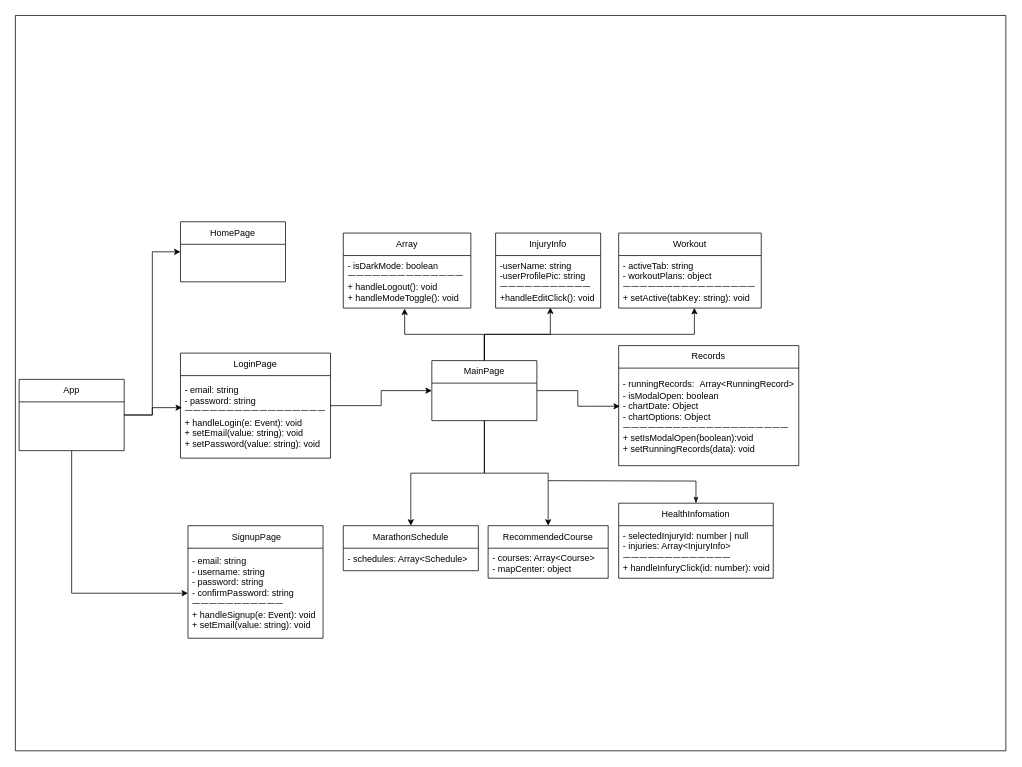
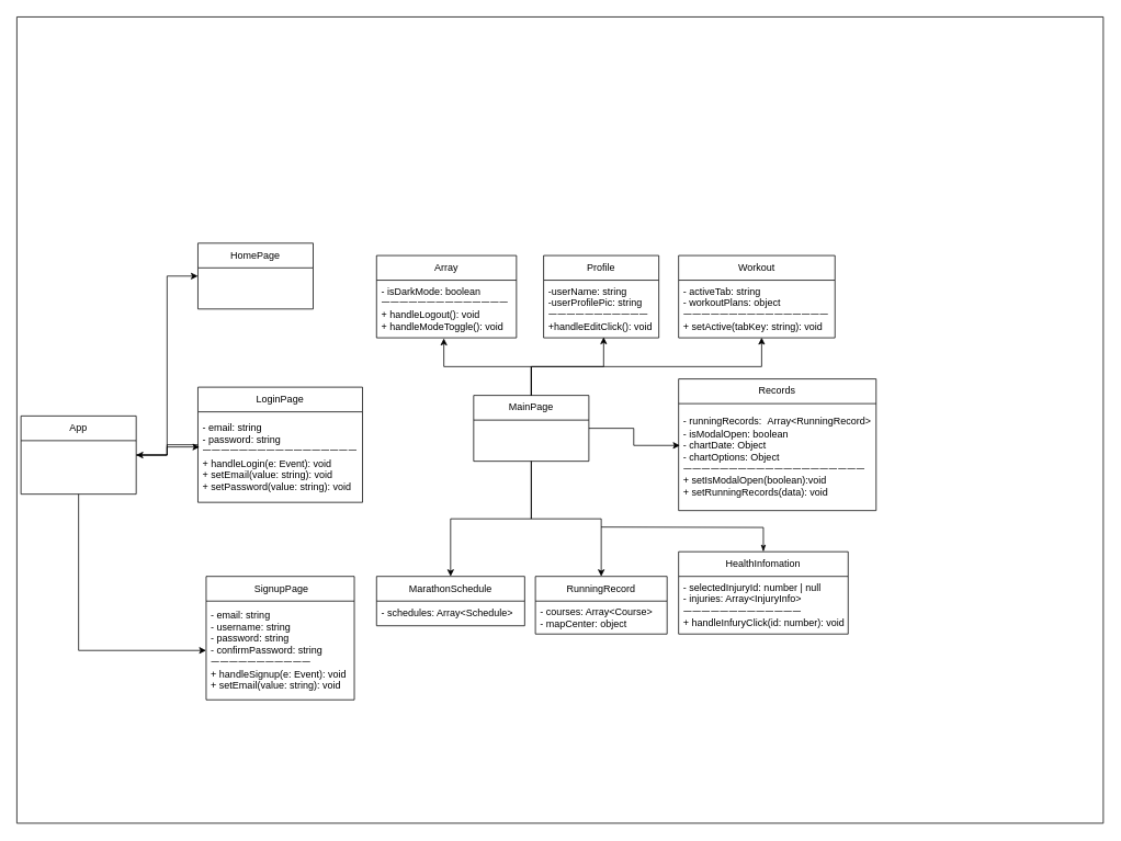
  <mxCell id="0" />
  <mxCell id="1" parent="0" />
  <mxCell id="2" value="" style="swimlane;startSize=0;" vertex="1" parent="1"><mxGeometry x="20" y="20" width="1320" height="980" as="geometry" /></mxCell>
  <mxCell id="3" value="Records" style="swimlane;fontStyle=0;childLayout=stackLayout;horizontal=1;startSize=30;horizontalStack=0;resizeParent=1;resizeParentMax=0;resizeLast=0;collapsible=1;marginBottom=0;whiteSpace=wrap;html=1;" vertex="1" parent="2"><mxGeometry x="804" y="440" width="240" height="160" as="geometry" /></mxCell>
  <mxCell id="4" value="- runningRecords:&amp;nbsp;&lt;span style=&quot;background-color: transparent; color: light-dark(rgb(0, 0, 0), rgb(255, 255, 255));&quot;&gt;&amp;nbsp;Array&amp;lt;RunningRecord&amp;gt;&lt;/span&gt;&lt;div&gt;&lt;div&gt;&lt;div&gt;- isModalOpen: boolean&lt;/div&gt;&lt;div&gt;- chartDate: Object&lt;/div&gt;&lt;div&gt;- chartOptions: Object&lt;/div&gt;&lt;/div&gt;&lt;/div&gt;&lt;div&gt;ㅡㅡㅡㅡㅡㅡㅡㅡㅡㅡㅡㅡㅡㅡㅡㅡㅡㅡㅡㅡ&lt;/div&gt;&lt;div&gt;&lt;span style=&quot;background-color: transparent; color: light-dark(rgb(0, 0, 0), rgb(255, 255, 255));&quot;&gt;+ setIsModalOpen(boolean):void&lt;/span&gt;&lt;/div&gt;&lt;div&gt;&lt;span style=&quot;background-color: transparent; color: light-dark(rgb(0, 0, 0), rgb(255, 255, 255));&quot;&gt;+ setRunningRecords(data): void&lt;/span&gt;&lt;/div&gt;" style="text;strokeColor=none;fillColor=none;align=left;verticalAlign=middle;spacingLeft=4;spacingRight=4;overflow=hidden;points=[[0,0.5],[1,0.5]];portConstraint=eastwest;rotatable=0;whiteSpace=wrap;html=1;" vertex="1" parent="3"><mxGeometry y="30" width="240" height="130" as="geometry" /></mxCell>
  <mxCell id="5" value="Workout" style="swimlane;fontStyle=0;childLayout=stackLayout;horizontal=1;startSize=30;horizontalStack=0;resizeParent=1;resizeParentMax=0;resizeLast=0;collapsible=1;marginBottom=0;whiteSpace=wrap;html=1;" vertex="1" parent="2"><mxGeometry x="804" y="290" width="190" height="100" as="geometry" /></mxCell>
  <mxCell id="6" value="- activeTab: string&lt;div&gt;- workoutPlans: object&lt;/div&gt;&lt;div&gt;ㅡㅡㅡㅡㅡㅡㅡㅡㅡㅡㅡㅡㅡㅡㅡㅡ&lt;/div&gt;&lt;div&gt;+ setActive(tabKey: string): void&lt;/div&gt;" style="text;strokeColor=none;fillColor=none;align=left;verticalAlign=middle;spacingLeft=4;spacingRight=4;overflow=hidden;points=[[0,0.5],[1,0.5]];portConstraint=eastwest;rotatable=0;whiteSpace=wrap;html=1;" vertex="1" parent="5"><mxGeometry y="30" width="190" height="70" as="geometry" /></mxCell>
  <mxCell id="7" value="Array" style="swimlane;fontStyle=0;childLayout=stackLayout;horizontal=1;startSize=30;horizontalStack=0;resizeParent=1;resizeParentMax=0;resizeLast=0;collapsible=1;marginBottom=0;whiteSpace=wrap;html=1;" vertex="1" parent="2"><mxGeometry x="437" y="290" width="170" height="100" as="geometry" /></mxCell>
  <mxCell id="8" value="- isDarkMode: boolean&lt;div&gt;ㅡㅡㅡㅡㅡㅡㅡㅡㅡㅡㅡㅡㅡㅡ&lt;/div&gt;&lt;div&gt;+ handleLogout(): void&lt;/div&gt;&lt;div&gt;+ handleModeToggle(): void&lt;/div&gt;" style="text;strokeColor=none;fillColor=none;align=left;verticalAlign=middle;spacingLeft=4;spacingRight=4;overflow=hidden;points=[[0,0.5],[1,0.5]];portConstraint=eastwest;rotatable=0;whiteSpace=wrap;html=1;" vertex="1" parent="7"><mxGeometry y="30" width="170" height="70" as="geometry" /></mxCell>
  <mxCell id="9" style="edgeStyle=orthogonalEdgeStyle;rounded=0;orthogonalLoop=1;jettySize=auto;html=1;entryX=0.5;entryY=0;entryDx=0;entryDy=0;" edge="1" parent="2" source="11" target="16"><mxGeometry relative="1" as="geometry" /></mxCell>
  <mxCell id="10" style="edgeStyle=orthogonalEdgeStyle;rounded=0;orthogonalLoop=1;jettySize=auto;html=1;entryX=0.5;entryY=0;entryDx=0;entryDy=0;" edge="1" parent="2" source="11" target="18"><mxGeometry relative="1" as="geometry" /></mxCell>
  <mxCell id="11" value="MainPage" style="swimlane;fontStyle=0;childLayout=stackLayout;horizontal=1;startSize=30;horizontalStack=0;resizeParent=1;resizeParentMax=0;resizeLast=0;collapsible=1;marginBottom=0;whiteSpace=wrap;html=1;" vertex="1" parent="2"><mxGeometry x="555" y="460" width="140" height="80" as="geometry" /></mxCell>
- <mxCell id="12" value="InjuryInfo" style="swimlane;fontStyle=0;childLayout=stackLayout;horizontal=1;startSize=30;horizontalStack=0;resizeParent=1;resizeParentMax=0;resizeLast=0;collapsible=1;marginBottom=0;whiteSpace=wrap;html=1;" vertex="1" parent="2"><mxGeometry x="640" y="290" width="140" height="100" as="geometry" /></mxCell>
+ <mxCell id="12" value="Profile" style="swimlane;fontStyle=0;childLayout=stackLayout;horizontal=1;startSize=30;horizontalStack=0;resizeParent=1;resizeParentMax=0;resizeLast=0;collapsible=1;marginBottom=0;whiteSpace=wrap;html=1;" vertex="1" parent="2"><mxGeometry x="640" y="290" width="140" height="100" as="geometry" /></mxCell>
  <mxCell id="13" value="-userName: string&lt;div&gt;-userProfilePic: string&lt;/div&gt;&lt;div&gt;ㅡㅡㅡㅡㅡㅡㅡㅡㅡㅡㅡ&lt;/div&gt;&lt;div&gt;+handleEditClick(): void&amp;nbsp;&lt;/div&gt;" style="text;strokeColor=none;fillColor=none;align=left;verticalAlign=middle;spacingLeft=4;spacingRight=4;overflow=hidden;points=[[0,0.5],[1,0.5]];portConstraint=eastwest;rotatable=0;whiteSpace=wrap;html=1;" vertex="1" parent="12"><mxGeometry y="30" width="140" height="70" as="geometry" /></mxCell>
  <mxCell id="14" value="HealthInfomation" style="swimlane;fontStyle=0;childLayout=stackLayout;horizontal=1;startSize=30;horizontalStack=0;resizeParent=1;resizeParentMax=0;resizeLast=0;collapsible=1;marginBottom=0;whiteSpace=wrap;html=1;" vertex="1" parent="2"><mxGeometry x="804" y="650" width="206" height="100" as="geometry" /></mxCell>
  <mxCell id="15" value="- selectedInjuryId: number | null&lt;div&gt;- injuries: Array&amp;lt;InjuryInfo&amp;gt;&lt;/div&gt;&lt;div&gt;ㅡㅡㅡㅡㅡㅡㅡㅡㅡㅡㅡㅡㅡ&lt;/div&gt;&lt;div&gt;+ handleInfuryClick(id: number): void&lt;/div&gt;" style="text;strokeColor=none;fillColor=none;align=left;verticalAlign=middle;spacingLeft=4;spacingRight=4;overflow=hidden;points=[[0,0.5],[1,0.5]];portConstraint=eastwest;rotatable=0;whiteSpace=wrap;html=1;" vertex="1" parent="14"><mxGeometry y="30" width="206" height="70" as="geometry" /></mxCell>
  <mxCell id="16" value="MarathonSchedule" style="swimlane;fontStyle=0;childLayout=stackLayout;horizontal=1;startSize=30;horizontalStack=0;resizeParent=1;resizeParentMax=0;resizeLast=0;collapsible=1;marginBottom=0;whiteSpace=wrap;html=1;" vertex="1" parent="2"><mxGeometry x="437" y="680" width="180" height="60" as="geometry" /></mxCell>
  <mxCell id="17" value="- schedules: Array&amp;lt;Schedule&amp;gt;" style="text;strokeColor=none;fillColor=none;align=left;verticalAlign=middle;spacingLeft=4;spacingRight=4;overflow=hidden;points=[[0,0.5],[1,0.5]];portConstraint=eastwest;rotatable=0;whiteSpace=wrap;html=1;" vertex="1" parent="16"><mxGeometry y="30" width="180" height="30" as="geometry" /></mxCell>
- <mxCell id="18" value="RecommendedCourse" style="swimlane;fontStyle=0;childLayout=stackLayout;horizontal=1;startSize=30;horizontalStack=0;resizeParent=1;resizeParentMax=0;resizeLast=0;collapsible=1;marginBottom=0;whiteSpace=wrap;html=1;" vertex="1" parent="2"><mxGeometry x="630" y="680" width="160" height="70" as="geometry" /></mxCell>
+ <mxCell id="18" value="RunningRecord" style="swimlane;fontStyle=0;childLayout=stackLayout;horizontal=1;startSize=30;horizontalStack=0;resizeParent=1;resizeParentMax=0;resizeLast=0;collapsible=1;marginBottom=0;whiteSpace=wrap;html=1;" vertex="1" parent="2"><mxGeometry x="630" y="680" width="160" height="70" as="geometry" /></mxCell>
  <mxCell id="19" value="- courses: Array&amp;lt;Course&amp;gt;&lt;div&gt;- mapCenter: object&lt;/div&gt;" style="text;strokeColor=none;fillColor=none;align=left;verticalAlign=middle;spacingLeft=4;spacingRight=4;overflow=hidden;points=[[0,0.5],[1,0.5]];portConstraint=eastwest;rotatable=0;whiteSpace=wrap;html=1;" vertex="1" parent="18"><mxGeometry y="30" width="160" height="40" as="geometry" /></mxCell>
- <mxCell id="20" style="edgeStyle=orthogonalEdgeStyle;rounded=0;orthogonalLoop=1;jettySize=auto;html=1;entryX=0;entryY=0.5;entryDx=0;entryDy=0;" edge="1" parent="2" source="21" target="11"><mxGeometry relative="1" as="geometry" /></mxCell>
+ <mxCell id="20" style="edgeStyle=orthogonalEdgeStyle;rounded=0;orthogonalLoop=1;jettySize=auto;html=1;" edge="1" parent="2" source="21" target="26"><mxGeometry relative="1" as="geometry" /></mxCell>
  <mxCell id="21" value="LoginPage" style="swimlane;fontStyle=0;childLayout=stackLayout;horizontal=1;startSize=30;horizontalStack=0;resizeParent=1;resizeParentMax=0;resizeLast=0;collapsible=1;marginBottom=0;whiteSpace=wrap;html=1;" vertex="1" parent="2"><mxGeometry x="220" y="450" width="200" height="140" as="geometry" /></mxCell>
  <mxCell id="22" value="- email: string&lt;div&gt;- password: string&lt;/div&gt;&lt;div&gt;ㅡㅡㅡㅡㅡㅡㅡㅡㅡㅡㅡㅡㅡㅡㅡㅡㅡ&lt;/div&gt;&lt;div&gt;+ handleLogin(e: Event): void&lt;/div&gt;&lt;div&gt;+ setEmail(value: string): void&lt;/div&gt;&lt;div&gt;+ setPassword(value: string): void&lt;/div&gt;" style="text;strokeColor=none;fillColor=none;align=left;verticalAlign=middle;spacingLeft=4;spacingRight=4;overflow=hidden;points=[[0,0.5],[1,0.5]];portConstraint=eastwest;rotatable=0;whiteSpace=wrap;html=1;" vertex="1" parent="21"><mxGeometry y="30" width="200" height="110" as="geometry" /></mxCell>
  <mxCell id="23" value="HomePage" style="swimlane;fontStyle=0;childLayout=stackLayout;horizontal=1;startSize=30;horizontalStack=0;resizeParent=1;resizeParentMax=0;resizeLast=0;collapsible=1;marginBottom=0;whiteSpace=wrap;html=1;" vertex="1" parent="2"><mxGeometry x="220" y="275" width="140" height="80" as="geometry" /></mxCell>
  <mxCell id="24" style="edgeStyle=orthogonalEdgeStyle;rounded=0;orthogonalLoop=1;jettySize=auto;html=1;entryX=0;entryY=0.5;entryDx=0;entryDy=0;" edge="1" parent="2" source="26" target="23"><mxGeometry relative="1" as="geometry" /></mxCell>
  <mxCell id="25" style="edgeStyle=orthogonalEdgeStyle;rounded=0;orthogonalLoop=1;jettySize=auto;html=1;entryX=0;entryY=0.5;entryDx=0;entryDy=0;" edge="1" parent="2" source="26" target="28"><mxGeometry relative="1" as="geometry" /></mxCell>
  <mxCell id="26" value="App" style="swimlane;fontStyle=0;childLayout=stackLayout;horizontal=1;startSize=30;horizontalStack=0;resizeParent=1;resizeParentMax=0;resizeLast=0;collapsible=1;marginBottom=0;whiteSpace=wrap;html=1;" vertex="1" parent="2"><mxGeometry x="5" y="485" width="140" height="95" as="geometry" /></mxCell>
  <mxCell id="27" value="&amp;nbsp;SignupPage" style="swimlane;fontStyle=0;childLayout=stackLayout;horizontal=1;startSize=30;horizontalStack=0;resizeParent=1;resizeParentMax=0;resizeLast=0;collapsible=1;marginBottom=0;whiteSpace=wrap;html=1;" vertex="1" parent="2"><mxGeometry x="230" y="680" width="180" height="150" as="geometry" /></mxCell>
  <mxCell id="28" value="- email: string&lt;div&gt;- username: string&lt;/div&gt;&lt;div&gt;- password: string&lt;/div&gt;&lt;div&gt;- confirmPassword: string&lt;/div&gt;&lt;div&gt;ㅡㅡㅡㅡㅡㅡㅡㅡㅡㅡㅡ&lt;/div&gt;&lt;div&gt;+ handleSignup(e: Event): void&lt;/div&gt;&lt;div&gt;+ setEmail(value: string): void&lt;/div&gt;" style="text;strokeColor=none;fillColor=none;align=left;verticalAlign=middle;spacingLeft=4;spacingRight=4;overflow=hidden;points=[[0,0.5],[1,0.5]];portConstraint=eastwest;rotatable=0;whiteSpace=wrap;html=1;" vertex="1" parent="27"><mxGeometry y="30" width="180" height="120" as="geometry" /></mxCell>
  <mxCell id="29" style="edgeStyle=orthogonalEdgeStyle;rounded=0;orthogonalLoop=1;jettySize=auto;html=1;entryX=0.007;entryY=0.391;entryDx=0;entryDy=0;entryPerimeter=0;" edge="1" parent="2" source="11" target="4"><mxGeometry relative="1" as="geometry" /></mxCell>
  <mxCell id="30" style="edgeStyle=orthogonalEdgeStyle;rounded=0;orthogonalLoop=1;jettySize=auto;html=1;entryX=0.521;entryY=0.989;entryDx=0;entryDy=0;entryPerimeter=0;" edge="1" parent="2" source="11" target="13"><mxGeometry relative="1" as="geometry" /></mxCell>
  <mxCell id="31" style="edgeStyle=orthogonalEdgeStyle;rounded=0;orthogonalLoop=1;jettySize=auto;html=1;entryX=0.481;entryY=1.009;entryDx=0;entryDy=0;entryPerimeter=0;" edge="1" parent="2" source="11" target="8"><mxGeometry relative="1" as="geometry" /></mxCell>
  <mxCell id="32" style="edgeStyle=orthogonalEdgeStyle;rounded=0;orthogonalLoop=1;jettySize=auto;html=1;entryX=0.01;entryY=0.388;entryDx=0;entryDy=0;entryPerimeter=0;" edge="1" parent="2" source="26" target="22"><mxGeometry relative="1" as="geometry" /></mxCell>
  <mxCell id="33" style="edgeStyle=orthogonalEdgeStyle;rounded=0;orthogonalLoop=1;jettySize=auto;html=1;entryX=0.531;entryY=0.996;entryDx=0;entryDy=0;entryPerimeter=0;" edge="1" parent="2" source="11" target="6"><mxGeometry relative="1" as="geometry" /></mxCell>
  <mxCell id="34" value="" style="endArrow=classicThin;html=1;rounded=0;edgeStyle=orthogonalEdgeStyle;entryX=0.5;entryY=0;entryDx=0;entryDy=0;endFill=1;" edge="1" parent="1" target="14"><mxGeometry relative="1" as="geometry"><mxPoint x="730" y="640" as="sourcePoint" /><mxPoint x="820" y="640" as="targetPoint" /></mxGeometry></mxCell>
